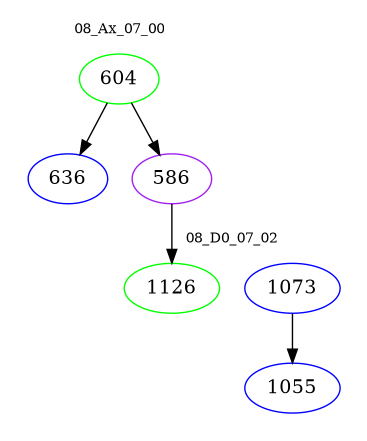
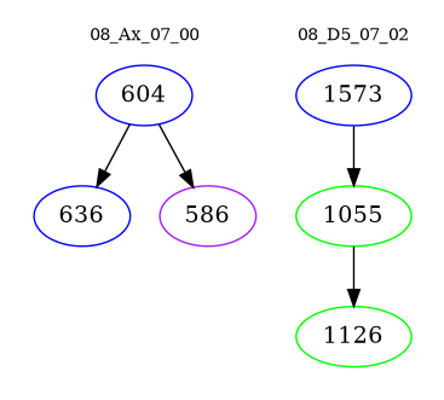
  digraph {
    node [color=green]
    edge [color=black]
-   n1 [label=604]
+   n1 [color=blue label=604]
    n2 [color=blue label=636]
    n3 [color=purple label=586]
-   n4 [color=blue label=1055]
-   n5 [color=blue label=1073]
+   n4 [label=1055]
+   n5 [color=blue label=1573]
    n6 [label=1126]
    subgraph cluster_1 {
      color=white
      fontsize=10
      label="08_Ax_07_00"
      n1
      n2
      n3
    }
    subgraph cluster_2 {
      color=white
      fontsize=10
-     label="08_D0_07_02"
+     label="08_D5_07_02"
      n4
      n5
      n6
    }
    n1 -> n2
    n1 -> n3
-   n3 -> n6
+   n4 -> n6
    n5 -> n4
  }
